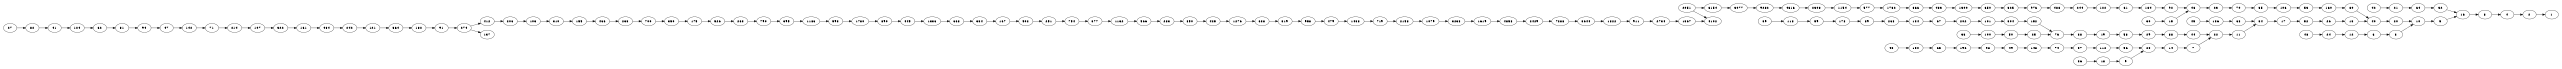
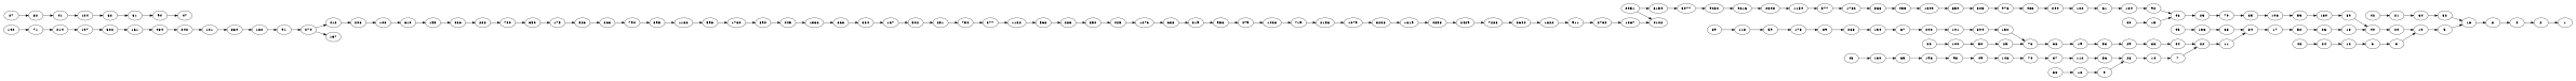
  digraph {
    rankdir=LR
    2
    1
    4
    8
    16
    32
    64
    21
    42
    5
    10
    20
    40
    80
    160
    53
    106
    35
    70
    23
    46
    92
    184
    61
    122
    244
    488
    976
    325
    650
    1300
    433
    866
    1732
    577
    1154
    2308
    4616
    9232
    3077
    6154
    2051
    4102
    1367
    2734
    911
    1822
    3644
    7288
    2429
    4858
    1619
    3238
    1079
    2158
    719
    1438
    479
    958
    319
    638
    1276
    425
    850
    283
    566
    1132
    377
    754
    251
    502
    167
    334
    668
    1336
    445
    890
    1780
    593
    1186
    395
    790
    263
    526
    175
    350
    700
    233
    466
    155
    310
    103
    206
    412
    274
    137
    91
    182
    364
    121
    242
    484
    161
    322
    107
    214
    71
    142
    47
    94
    31
    62
    124
    41
    82
    27
    15
    30
    13
    26
    52
    17
    34
    68
    136
    45
    11
    22
    44
    88
    29
    58
    19
    38
    76
    152
    304
    101
    202
    67
    134
    268
    89
    178
    59
    118
    39
    25
    50
    100
    33
    7
    14
    28
    56
    112
    37
    74
    148
    49
    98
    196
    65
    130
    43
    9
    18
    36
    3
    6
    12
    24
    48
    2 -> 1
    4 -> 2
    8 -> 4
    16 -> 8
    32 -> 16
    64 -> 32
    21 -> 64
    42 -> 21
    5 -> 16
    10 -> 5
    20 -> 10
    40 -> 20
    80 -> 40
    160 -> 80
    53 -> 160
    106 -> 53
    35 -> 106
    70 -> 35
    23 -> 70
    46 -> 23
    92 -> 46
    184 -> 92
    61 -> 184
    122 -> 61
    244 -> 122
    488 -> 244
    976 -> 488
    325 -> 976
    650 -> 325
    1300 -> 650
    433 -> 1300
    866 -> 433
    1732 -> 866
    577 -> 1732
    1154 -> 577
    2308 -> 1154
    4616 -> 2308
    9232 -> 4616
    3077 -> 9232
    6154 -> 3077
    2051 -> 6154
    2051 -> 4102
    1367 -> 4102
    2734 -> 1367
    911 -> 2734
    1822 -> 911
    3644 -> 1822
    7288 -> 3644
    2429 -> 7288
    4858 -> 2429
    1619 -> 4858
    3238 -> 1619
    1079 -> 3238
    2158 -> 1079
    719 -> 2158
    1438 -> 719
    479 -> 1438
    958 -> 479
    319 -> 958
    638 -> 319
    1276 -> 638
    425 -> 1276
    850 -> 425
    283 -> 850
    566 -> 283
    1132 -> 566
    377 -> 1132
    754 -> 377
    251 -> 754
    502 -> 251
    167 -> 502
    334 -> 167
    668 -> 334
    1336 -> 668
    445 -> 1336
    890 -> 445
    1780 -> 890
    593 -> 1780
    1186 -> 593
    395 -> 1186
    790 -> 395
    263 -> 790
    526 -> 263
    175 -> 526
    350 -> 175
    700 -> 350
    233 -> 700
    466 -> 233
    155 -> 466
    310 -> 155
    103 -> 310
    206 -> 103
    412 -> 206
    274 -> 412
    274 -> 137
    91 -> 274
    182 -> 91
    364 -> 182
    121 -> 364
    242 -> 121
    484 -> 242
    161 -> 484
    322 -> 161
    107 -> 322
    214 -> 107
    71 -> 214
    142 -> 71
-   47 -> 142
    94 -> 47
    31 -> 94
    62 -> 31
    124 -> 62
    41 -> 124
    82 -> 41
    27 -> 82
    15 -> 46
    30 -> 15
    13 -> 40
    26 -> 13
    52 -> 26
    17 -> 52
    34 -> 17
    68 -> 34
    136 -> 68
    45 -> 136
    11 -> 34
    22 -> 11
    44 -> 22
    88 -> 44
    29 -> 88
    58 -> 29
    19 -> 58
    38 -> 19
    76 -> 38
    152 -> 76
    304 -> 152
    101 -> 304
    202 -> 101
    67 -> 202
    134 -> 67
    268 -> 134
    89 -> 268
    178 -> 89
    59 -> 178
    118 -> 59
    39 -> 118
    25 -> 76
    50 -> 25
    100 -> 50
    33 -> 100
    7 -> 22
    14 -> 7
    28 -> 14
    56 -> 28
    112 -> 56
    37 -> 112
    74 -> 37
    148 -> 74
    49 -> 148
    98 -> 49
    196 -> 98
    65 -> 196
    130 -> 65
    43 -> 130
    9 -> 28
    18 -> 9
    36 -> 18
    3 -> 10
    6 -> 3
    12 -> 6
    24 -> 12
    48 -> 24
  }
